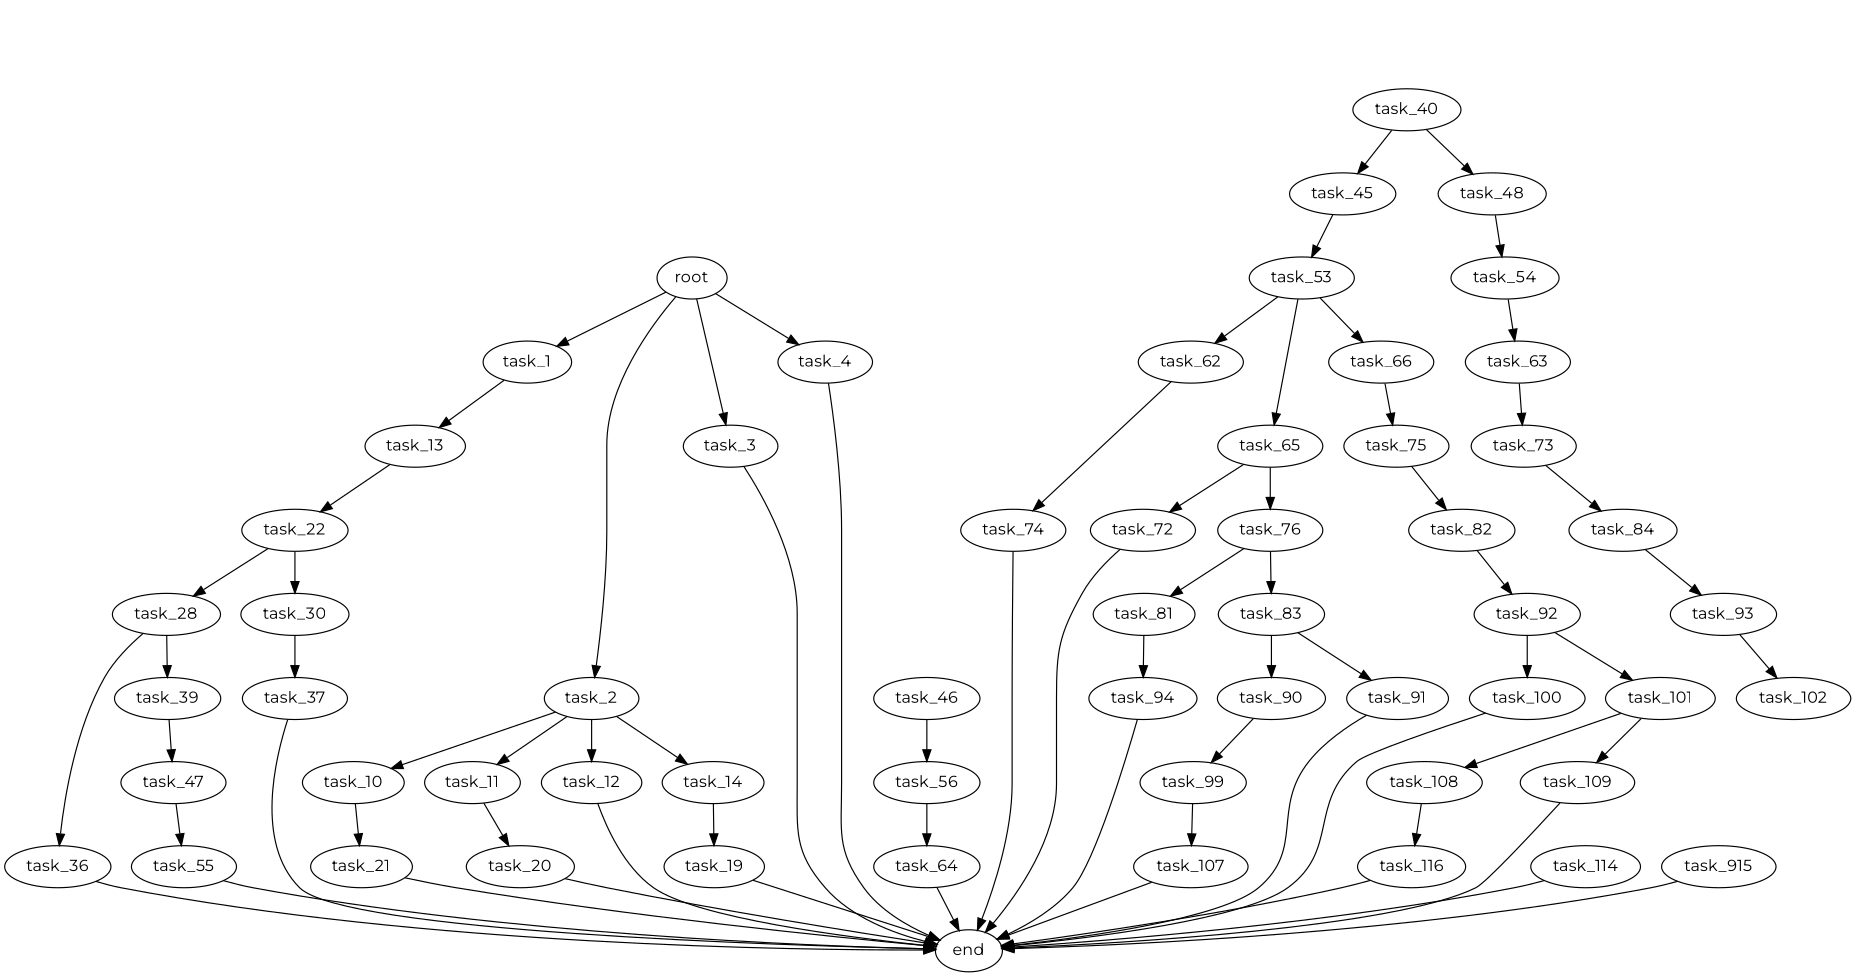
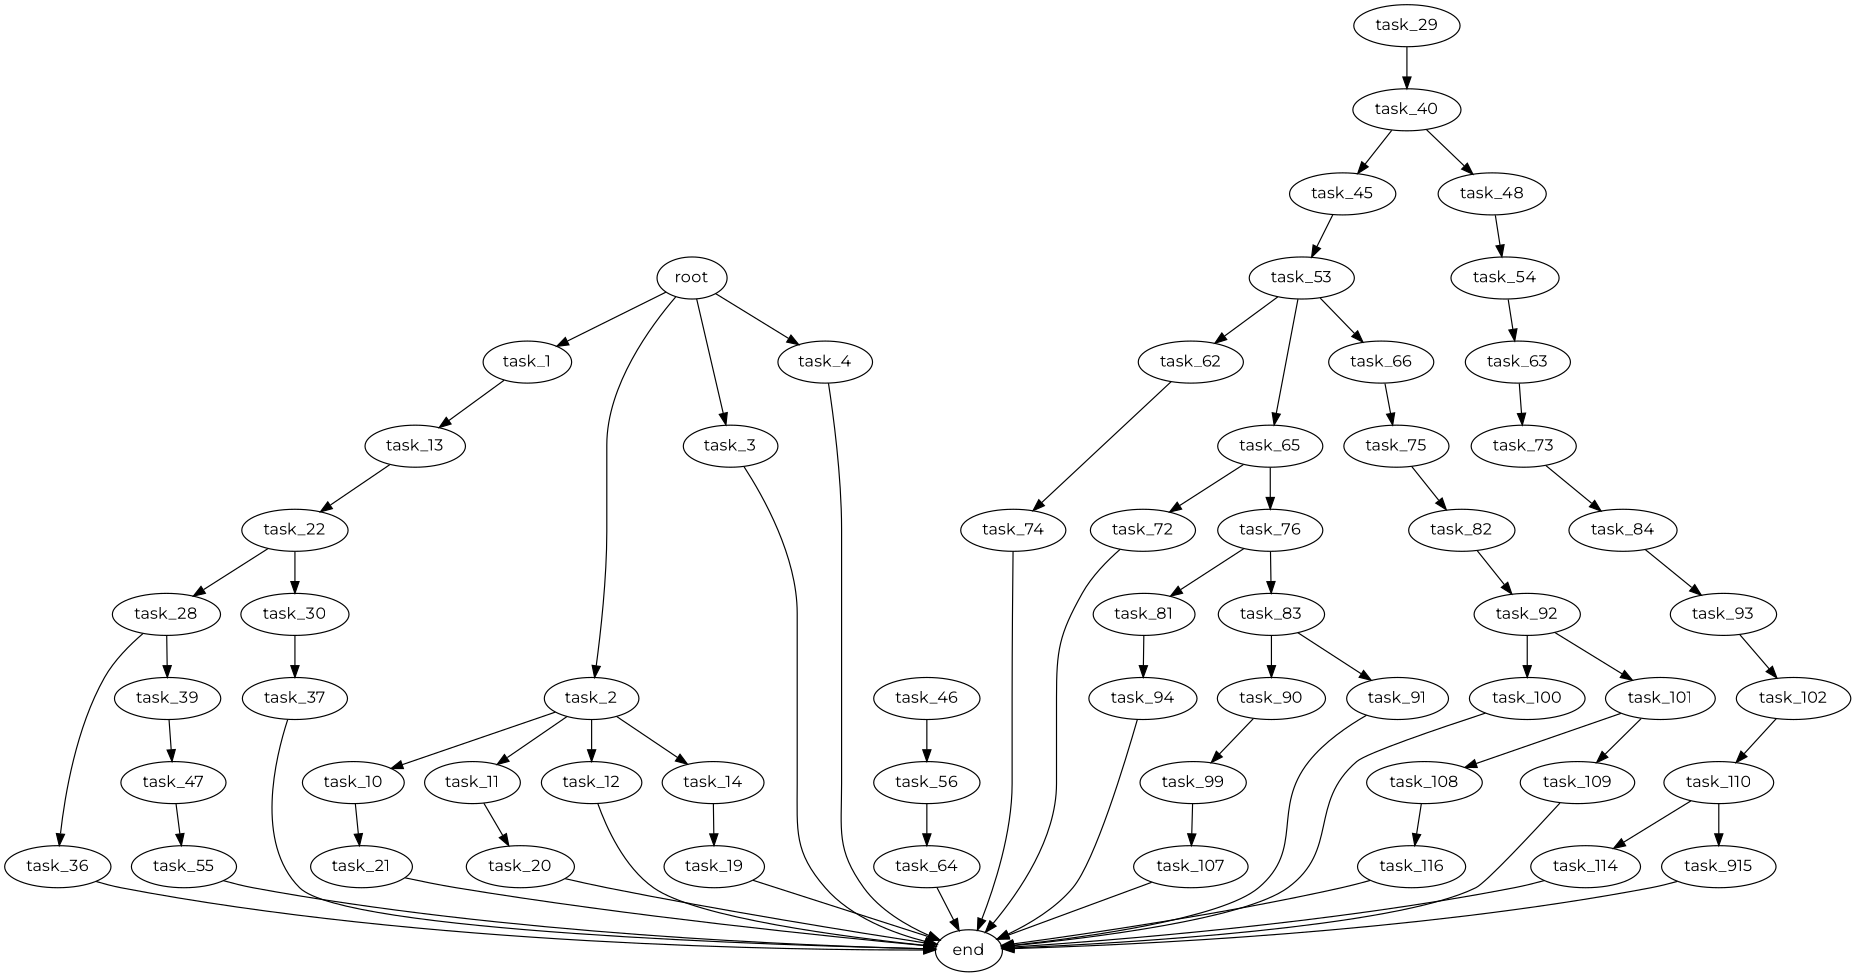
  digraph {
    fontname=Montserrat
    node [fontname=Montserrat]
    edge [fontname=Montserrat]
    root
    task_1
    task_2
    task_3
    task_4
    task_13
    task_10
    task_11
    task_12
    task_14
    end
    task_22
    task_21
    task_20
    task_19
    task_28
    task_30
    task_36
    task_39
+   task_29
    task_40
    task_37
    task_47
    task_45
    task_48
    task_55
    task_53
    task_54
    task_46
    task_56
    task_64
    task_62
    task_65
    task_66
    task_63
    task_74
    task_72
    task_76
    task_75
    task_73
    task_81
    task_83
    task_82
    task_84
    task_93
    task_94
    task_90
    task_91
    task_92
    task_102
    task_100
    task_101
    task_99
    task_108
    task_109
    task_107
+   task_110
    task_116
    task_114
    n60 [label=task_915]
    root -> task_1
    root -> task_2
    root -> task_3
    root -> task_4
    task_1 -> task_13
    task_2 -> task_10
    task_2 -> task_11
    task_2 -> task_12
    task_2 -> task_14
    task_3 -> end
    task_4 -> end
    task_13 -> task_22
    task_10 -> task_21
    task_11 -> task_20
    task_12 -> end
    task_14 -> task_19
    task_22 -> task_28
    task_22 -> task_30
    task_21 -> end
    task_20 -> end
    task_19 -> end
    task_28 -> task_36
    task_28 -> task_39
    task_30 -> task_37
    task_36 -> end
    task_39 -> task_47
+   task_29 -> task_40
    task_40 -> task_45
    task_40 -> task_48
    task_37 -> end
    task_47 -> task_55
    task_45 -> task_53
    task_48 -> task_54
    task_55 -> end
    task_53 -> task_62
    task_53 -> task_65
    task_53 -> task_66
    task_54 -> task_63
    task_46 -> task_56
    task_56 -> task_64
    task_64 -> end
    task_62 -> task_74
    task_65 -> task_72
    task_65 -> task_76
    task_66 -> task_75
    task_63 -> task_73
    task_74 -> end
    task_72 -> end
    task_76 -> task_81
    task_76 -> task_83
    task_75 -> task_82
    task_73 -> task_84
    task_81 -> task_94
    task_83 -> task_90
    task_83 -> task_91
    task_82 -> task_92
    task_84 -> task_93
    task_93 -> task_102
    task_94 -> end
    task_90 -> task_99
    task_91 -> end
    task_92 -> task_100
    task_92 -> task_101
+   task_102 -> task_110
    task_100 -> end
    task_101 -> task_108
    task_101 -> task_109
    task_99 -> task_107
    task_108 -> task_116
    task_109 -> end
    task_107 -> end
+   task_110 -> task_114
+   task_110 -> n60
    task_116 -> end
    task_114 -> end
    n60 -> end
  }
